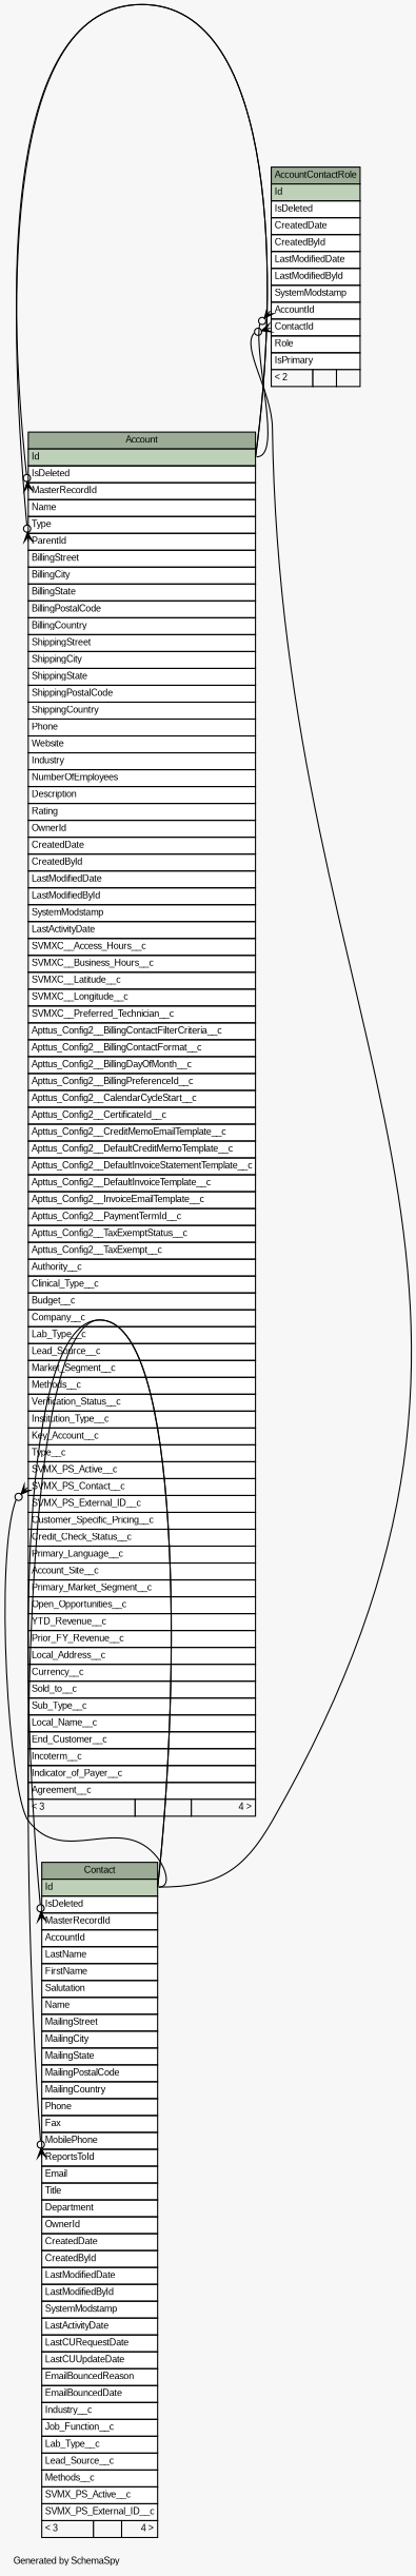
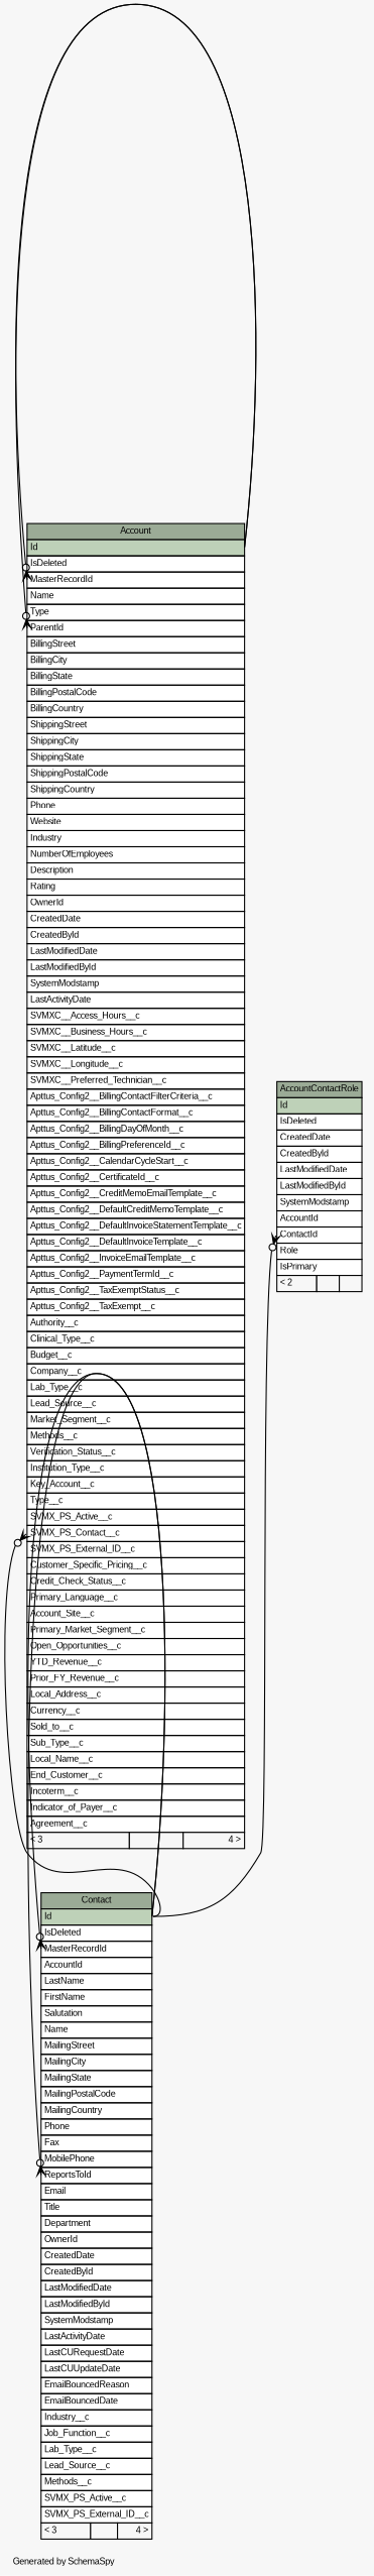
  digraph {
    bgcolor="#f7f7f7"
    fontname=Arial
    fontsize=8
    label="\nGenerated by SchemaSpy"
    labeljust=l
    nodesep=0.18
    rankdir=TB
    ranksep=0.46
    node [fontname=Arial fontsize=8 shape=plaintext]
    edge [arrowhead=none arrowsize=0.8 arrowtail=crowodot dir=back headport="Id:e" tailport="MasterRecordId:w"]
    n1 [label=<     <TABLE BORDER="0" CELLBORDER="1" CELLSPACING="0" BGCOLOR="#ffffff">       <TR><TD COLSPAN="3" BGCOLOR="#9bab96" ALIGN="CENTER">Account</TD></TR>       <TR><TD PORT="Id" COLSPAN="3" BGCOLOR="#bed1b8" ALIGN="LEFT">Id</TD></TR>       <TR><TD PORT="IsDeleted" COLSPAN="3" ALIGN="LEFT">IsDeleted</TD></TR>       <TR><TD PORT="MasterRecordId" COLSPAN="3" ALIGN="LEFT">MasterRecordId</TD></TR>       <TR><TD PORT="Name" COLSPAN="3" ALIGN="LEFT">Name</TD></TR>       <TR><TD PORT="Type" COLSPAN="3" ALIGN="LEFT">Type</TD></TR>       <TR><TD PORT="ParentId" COLSPAN="3" ALIGN="LEFT">ParentId</TD></TR>       <TR><TD PORT="BillingStreet" COLSPAN="3" ALIGN="LEFT">BillingStreet</TD></TR>       <TR><TD PORT="BillingCity" COLSPAN="3" ALIGN="LEFT">BillingCity</TD></TR>       <TR><TD PORT="BillingState" COLSPAN="3" ALIGN="LEFT">BillingState</TD></TR>       <TR><TD PORT="BillingPostalCode" COLSPAN="3" ALIGN="LEFT">BillingPostalCode</TD></TR>       <TR><TD PORT="BillingCountry" COLSPAN="3" ALIGN="LEFT">BillingCountry</TD></TR>       <TR><TD PORT="ShippingStreet" COLSPAN="3" ALIGN="LEFT">ShippingStreet</TD></TR>       <TR><TD PORT="ShippingCity" COLSPAN="3" ALIGN="LEFT">ShippingCity</TD></TR>       <TR><TD PORT="ShippingState" COLSPAN="3" ALIGN="LEFT">ShippingState</TD></TR>       <TR><TD PORT="ShippingPostalCode" COLSPAN="3" ALIGN="LEFT">ShippingPostalCode</TD></TR>       <TR><TD PORT="ShippingCountry" COLSPAN="3" ALIGN="LEFT">ShippingCountry</TD></TR>       <TR><TD PORT="Phone" COLSPAN="3" ALIGN="LEFT">Phone</TD></TR>       <TR><TD PORT="Website" COLSPAN="3" ALIGN="LEFT">Website</TD></TR>       <TR><TD PORT="Industry" COLSPAN="3" ALIGN="LEFT">Industry</TD></TR>       <TR><TD PORT="NumberOfEmployees" COLSPAN="3" ALIGN="LEFT">NumberOfEmployees</TD></TR>       <TR><TD PORT="Description" COLSPAN="3" ALIGN="LEFT">Description</TD></TR>       <TR><TD PORT="Rating" COLSPAN="3" ALIGN="LEFT">Rating</TD></TR>       <TR><TD PORT="OwnerId" COLSPAN="3" ALIGN="LEFT">OwnerId</TD></TR>       <TR><TD PORT="CreatedDate" COLSPAN="3" ALIGN="LEFT">CreatedDate</TD></TR>       <TR><TD PORT="CreatedById" COLSPAN="3" ALIGN="LEFT">CreatedById</TD></TR>       <TR><TD PORT="LastModifiedDate" COLSPAN="3" ALIGN="LEFT">LastModifiedDate</TD></TR>       <TR><TD PORT="LastModifiedById" COLSPAN="3" ALIGN="LEFT">LastModifiedById</TD></TR>       <TR><TD PORT="SystemModstamp" COLSPAN="3" ALIGN="LEFT">SystemModstamp</TD></TR>       <TR><TD PORT="LastActivityDate" COLSPAN="3" ALIGN="LEFT">LastActivityDate</TD></TR>       <TR><TD PORT="SVMXC__Access_Hours__c" COLSPAN="3" ALIGN="LEFT">SVMXC__Access_Hours__c</TD></TR>       <TR><TD PORT="SVMXC__Business_Hours__c" COLSPAN="3" ALIGN="LEFT">SVMXC__Business_Hours__c</TD></TR>       <TR><TD PORT="SVMXC__Latitude__c" COLSPAN="3" ALIGN="LEFT">SVMXC__Latitude__c</TD></TR>       <TR><TD PORT="SVMXC__Longitude__c" COLSPAN="3" ALIGN="LEFT">SVMXC__Longitude__c</TD></TR>       <TR><TD PORT="SVMXC__Preferred_Technician__c" COLSPAN="3" ALIGN="LEFT">SVMXC__Preferred_Technician__c</TD></TR>       <TR><TD PORT="Apttus_Config2__BillingContactFilterCriteria__c" COLSPAN="3" ALIGN="LEFT">Apttus_Config2__BillingContactFilterCriteria__c</TD></TR>       <TR><TD PORT="Apttus_Config2__BillingContactFormat__c" COLSPAN="3" ALIGN="LEFT">Apttus_Config2__BillingContactFormat__c</TD></TR>       <TR><TD PORT="Apttus_Config2__BillingDayOfMonth__c" COLSPAN="3" ALIGN="LEFT">Apttus_Config2__BillingDayOfMonth__c</TD></TR>       <TR><TD PORT="Apttus_Config2__BillingPreferenceId__c" COLSPAN="3" ALIGN="LEFT">Apttus_Config2__BillingPreferenceId__c</TD></TR>       <TR><TD PORT="Apttus_Config2__CalendarCycleStart__c" COLSPAN="3" ALIGN="LEFT">Apttus_Config2__CalendarCycleStart__c</TD></TR>       <TR><TD PORT="Apttus_Config2__CertificateId__c" COLSPAN="3" ALIGN="LEFT">Apttus_Config2__CertificateId__c</TD></TR>       <TR><TD PORT="Apttus_Config2__CreditMemoEmailTemplate__c" COLSPAN="3" ALIGN="LEFT">Apttus_Config2__CreditMemoEmailTemplate__c</TD></TR>       <TR><TD PORT="Apttus_Config2__DefaultCreditMemoTemplate__c" COLSPAN="3" ALIGN="LEFT">Apttus_Config2__DefaultCreditMemoTemplate__c</TD></TR>       <TR><TD PORT="Apttus_Config2__DefaultInvoiceStatementTemplate__c" COLSPAN="3" ALIGN="LEFT">Apttus_Config2__DefaultInvoiceStatementTemplate__c</TD></TR>       <TR><TD PORT="Apttus_Config2__DefaultInvoiceTemplate__c" COLSPAN="3" ALIGN="LEFT">Apttus_Config2__DefaultInvoiceTemplate__c</TD></TR>       <TR><TD PORT="Apttus_Config2__InvoiceEmailTemplate__c" COLSPAN="3" ALIGN="LEFT">Apttus_Config2__InvoiceEmailTemplate__c</TD></TR>       <TR><TD PORT="Apttus_Config2__PaymentTermId__c" COLSPAN="3" ALIGN="LEFT">Apttus_Config2__PaymentTermId__c</TD></TR>       <TR><TD PORT="Apttus_Config2__TaxExemptStatus__c" COLSPAN="3" ALIGN="LEFT">Apttus_Config2__TaxExemptStatus__c</TD></TR>       <TR><TD PORT="Apttus_Config2__TaxExempt__c" COLSPAN="3" ALIGN="LEFT">Apttus_Config2__TaxExempt__c</TD></TR>       <TR><TD PORT="Authority__c" COLSPAN="3" ALIGN="LEFT">Authority__c</TD></TR>       <TR><TD PORT="Clinical_Type__c" COLSPAN="3" ALIGN="LEFT">Clinical_Type__c</TD></TR>       <TR><TD PORT="Budget__c" COLSPAN="3" ALIGN="LEFT">Budget__c</TD></TR>       <TR><TD PORT="Company__c" COLSPAN="3" ALIGN="LEFT">Company__c</TD></TR>       <TR><TD PORT="Lab_Type__c" COLSPAN="3" ALIGN="LEFT">Lab_Type__c</TD></TR>       <TR><TD PORT="Lead_Source__c" COLSPAN="3" ALIGN="LEFT">Lead_Source__c</TD></TR>       <TR><TD PORT="Market_Segment__c" COLSPAN="3" ALIGN="LEFT">Market_Segment__c</TD></TR>       <TR><TD PORT="Methods__c" COLSPAN="3" ALIGN="LEFT">Methods__c</TD></TR>       <TR><TD PORT="Verification_Status__c" COLSPAN="3" ALIGN="LEFT">Verification_Status__c</TD></TR>       <TR><TD PORT="Institution_Type__c" COLSPAN="3" ALIGN="LEFT">Institution_Type__c</TD></TR>       <TR><TD PORT="Key_Account__c" COLSPAN="3" ALIGN="LEFT">Key_Account__c</TD></TR>       <TR><TD PORT="Type__c" COLSPAN="3" ALIGN="LEFT">Type__c</TD></TR>       <TR><TD PORT="SVMX_PS_Active__c" COLSPAN="3" ALIGN="LEFT">SVMX_PS_Active__c</TD></TR>       <TR><TD PORT="SVMX_PS_Contact__c" COLSPAN="3" ALIGN="LEFT">SVMX_PS_Contact__c</TD></TR>       <TR><TD PORT="SVMX_PS_External_ID__c" COLSPAN="3" ALIGN="LEFT">SVMX_PS_External_ID__c</TD></TR>       <TR><TD PORT="Customer_Specific_Pricing__c" COLSPAN="3" ALIGN="LEFT">Customer_Specific_Pricing__c</TD></TR>       <TR><TD PORT="Credit_Check_Status__c" COLSPAN="3" ALIGN="LEFT">Credit_Check_Status__c</TD></TR>       <TR><TD PORT="Primary_Language__c" COLSPAN="3" ALIGN="LEFT">Primary_Language__c</TD></TR>       <TR><TD PORT="Account_Site__c" COLSPAN="3" ALIGN="LEFT">Account_Site__c</TD></TR>       <TR><TD PORT="Primary_Market_Segment__c" COLSPAN="3" ALIGN="LEFT">Primary_Market_Segment__c</TD></TR>       <TR><TD PORT="Open_Opportunities__c" COLSPAN="3" ALIGN="LEFT">Open_Opportunities__c</TD></TR>       <TR><TD PORT="YTD_Revenue__c" COLSPAN="3" ALIGN="LEFT">YTD_Revenue__c</TD></TR>       <TR><TD PORT="Prior_FY_Revenue__c" COLSPAN="3" ALIGN="LEFT">Prior_FY_Revenue__c</TD></TR>       <TR><TD PORT="Local_Address__c" COLSPAN="3" ALIGN="LEFT">Local_Address__c</TD></TR>       <TR><TD PORT="Currency__c" COLSPAN="3" ALIGN="LEFT">Currency__c</TD></TR>       <TR><TD PORT="Sold_to__c" COLSPAN="3" ALIGN="LEFT">Sold_to__c</TD></TR>       <TR><TD PORT="Sub_Type__c" COLSPAN="3" ALIGN="LEFT">Sub_Type__c</TD></TR>       <TR><TD PORT="Local_Name__c" COLSPAN="3" ALIGN="LEFT">Local_Name__c</TD></TR>       <TR><TD PORT="End_Customer__c" COLSPAN="3" ALIGN="LEFT">End_Customer__c</TD></TR>       <TR><TD PORT="Incoterm__c" COLSPAN="3" ALIGN="LEFT">Incoterm__c</TD></TR>       <TR><TD PORT="Indicator_of_Payer__c" COLSPAN="3" ALIGN="LEFT">Indicator_of_Payer__c</TD></TR>       <TR><TD PORT="Agreement__c" COLSPAN="3" ALIGN="LEFT">Agreement__c</TD></TR>       <TR><TD ALIGN="LEFT" BGCOLOR="#f7f7f7">&lt; 3</TD><TD ALIGN="RIGHT" BGCOLOR="#f7f7f7">  </TD><TD ALIGN="RIGHT" BGCOLOR="#f7f7f7">4 &gt;</TD></TR>     </TABLE>>]
    n2 [label=<     <TABLE BORDER="0" CELLBORDER="1" CELLSPACING="0" BGCOLOR="#ffffff">       <TR><TD COLSPAN="3" BGCOLOR="#9bab96" ALIGN="CENTER">Contact</TD></TR>       <TR><TD PORT="Id" COLSPAN="3" BGCOLOR="#bed1b8" ALIGN="LEFT">Id</TD></TR>       <TR><TD PORT="IsDeleted" COLSPAN="3" ALIGN="LEFT">IsDeleted</TD></TR>       <TR><TD PORT="MasterRecordId" COLSPAN="3" ALIGN="LEFT">MasterRecordId</TD></TR>       <TR><TD PORT="AccountId" COLSPAN="3" ALIGN="LEFT">AccountId</TD></TR>       <TR><TD PORT="LastName" COLSPAN="3" ALIGN="LEFT">LastName</TD></TR>       <TR><TD PORT="FirstName" COLSPAN="3" ALIGN="LEFT">FirstName</TD></TR>       <TR><TD PORT="Salutation" COLSPAN="3" ALIGN="LEFT">Salutation</TD></TR>       <TR><TD PORT="Name" COLSPAN="3" ALIGN="LEFT">Name</TD></TR>       <TR><TD PORT="MailingStreet" COLSPAN="3" ALIGN="LEFT">MailingStreet</TD></TR>       <TR><TD PORT="MailingCity" COLSPAN="3" ALIGN="LEFT">MailingCity</TD></TR>       <TR><TD PORT="MailingState" COLSPAN="3" ALIGN="LEFT">MailingState</TD></TR>       <TR><TD PORT="MailingPostalCode" COLSPAN="3" ALIGN="LEFT">MailingPostalCode</TD></TR>       <TR><TD PORT="MailingCountry" COLSPAN="3" ALIGN="LEFT">MailingCountry</TD></TR>       <TR><TD PORT="Phone" COLSPAN="3" ALIGN="LEFT">Phone</TD></TR>       <TR><TD PORT="Fax" COLSPAN="3" ALIGN="LEFT">Fax</TD></TR>       <TR><TD PORT="MobilePhone" COLSPAN="3" ALIGN="LEFT">MobilePhone</TD></TR>       <TR><TD PORT="ReportsToId" COLSPAN="3" ALIGN="LEFT">ReportsToId</TD></TR>       <TR><TD PORT="Email" COLSPAN="3" ALIGN="LEFT">Email</TD></TR>       <TR><TD PORT="Title" COLSPAN="3" ALIGN="LEFT">Title</TD></TR>       <TR><TD PORT="Department" COLSPAN="3" ALIGN="LEFT">Department</TD></TR>       <TR><TD PORT="OwnerId" COLSPAN="3" ALIGN="LEFT">OwnerId</TD></TR>       <TR><TD PORT="CreatedDate" COLSPAN="3" ALIGN="LEFT">CreatedDate</TD></TR>       <TR><TD PORT="CreatedById" COLSPAN="3" ALIGN="LEFT">CreatedById</TD></TR>       <TR><TD PORT="LastModifiedDate" COLSPAN="3" ALIGN="LEFT">LastModifiedDate</TD></TR>       <TR><TD PORT="LastModifiedById" COLSPAN="3" ALIGN="LEFT">LastModifiedById</TD></TR>       <TR><TD PORT="SystemModstamp" COLSPAN="3" ALIGN="LEFT">SystemModstamp</TD></TR>       <TR><TD PORT="LastActivityDate" COLSPAN="3" ALIGN="LEFT">LastActivityDate</TD></TR>       <TR><TD PORT="LastCURequestDate" COLSPAN="3" ALIGN="LEFT">LastCURequestDate</TD></TR>       <TR><TD PORT="LastCUUpdateDate" COLSPAN="3" ALIGN="LEFT">LastCUUpdateDate</TD></TR>       <TR><TD PORT="EmailBouncedReason" COLSPAN="3" ALIGN="LEFT">EmailBouncedReason</TD></TR>       <TR><TD PORT="EmailBouncedDate" COLSPAN="3" ALIGN="LEFT">EmailBouncedDate</TD></TR>       <TR><TD PORT="Industry__c" COLSPAN="3" ALIGN="LEFT">Industry__c</TD></TR>       <TR><TD PORT="Job_Function__c" COLSPAN="3" ALIGN="LEFT">Job_Function__c</TD></TR>       <TR><TD PORT="Lab_Type__c" COLSPAN="3" ALIGN="LEFT">Lab_Type__c</TD></TR>       <TR><TD PORT="Lead_Source__c" COLSPAN="3" ALIGN="LEFT">Lead_Source__c</TD></TR>       <TR><TD PORT="Methods__c" COLSPAN="3" ALIGN="LEFT">Methods__c</TD></TR>       <TR><TD PORT="SVMX_PS_Active__c" COLSPAN="3" ALIGN="LEFT">SVMX_PS_Active__c</TD></TR>       <TR><TD PORT="SVMX_PS_External_ID__c" COLSPAN="3" ALIGN="LEFT">SVMX_PS_External_ID__c</TD></TR>       <TR><TD ALIGN="LEFT" BGCOLOR="#f7f7f7">&lt; 3</TD><TD ALIGN="RIGHT" BGCOLOR="#f7f7f7">  </TD><TD ALIGN="RIGHT" BGCOLOR="#f7f7f7">4 &gt;</TD></TR>     </TABLE>>]
    n3 [label=<     <TABLE BORDER="0" CELLBORDER="1" CELLSPACING="0" BGCOLOR="#ffffff">       <TR><TD COLSPAN="3" BGCOLOR="#9bab96" ALIGN="CENTER">AccountContactRole</TD></TR>       <TR><TD PORT="Id" COLSPAN="3" BGCOLOR="#bed1b8" ALIGN="LEFT">Id</TD></TR>       <TR><TD PORT="IsDeleted" COLSPAN="3" ALIGN="LEFT">IsDeleted</TD></TR>       <TR><TD PORT="CreatedDate" COLSPAN="3" ALIGN="LEFT">CreatedDate</TD></TR>       <TR><TD PORT="CreatedById" COLSPAN="3" ALIGN="LEFT">CreatedById</TD></TR>       <TR><TD PORT="LastModifiedDate" COLSPAN="3" ALIGN="LEFT">LastModifiedDate</TD></TR>       <TR><TD PORT="LastModifiedById" COLSPAN="3" ALIGN="LEFT">LastModifiedById</TD></TR>       <TR><TD PORT="SystemModstamp" COLSPAN="3" ALIGN="LEFT">SystemModstamp</TD></TR>       <TR><TD PORT="AccountId" COLSPAN="3" ALIGN="LEFT">AccountId</TD></TR>       <TR><TD PORT="ContactId" COLSPAN="3" ALIGN="LEFT">ContactId</TD></TR>       <TR><TD PORT="Role" COLSPAN="3" ALIGN="LEFT">Role</TD></TR>       <TR><TD PORT="IsPrimary" COLSPAN="3" ALIGN="LEFT">IsPrimary</TD></TR>       <TR><TD ALIGN="LEFT" BGCOLOR="#f7f7f7">&lt; 2</TD><TD ALIGN="RIGHT" BGCOLOR="#f7f7f7">  </TD><TD ALIGN="RIGHT" BGCOLOR="#f7f7f7">  </TD></TR>     </TABLE>>]
    n1 -> n1
    n1 -> n1 [tailport="ParentId:w"]
    n1 -> n2 [tailport="SVMX_PS_Contact__c:w"]
    n2 -> n2
    n2 -> n2 [tailport="ReportsToId:w"]
-   n3 -> n1 [tailport="AccountId:w"]
    n3 -> n2 [tailport="ContactId:w"]
  }
